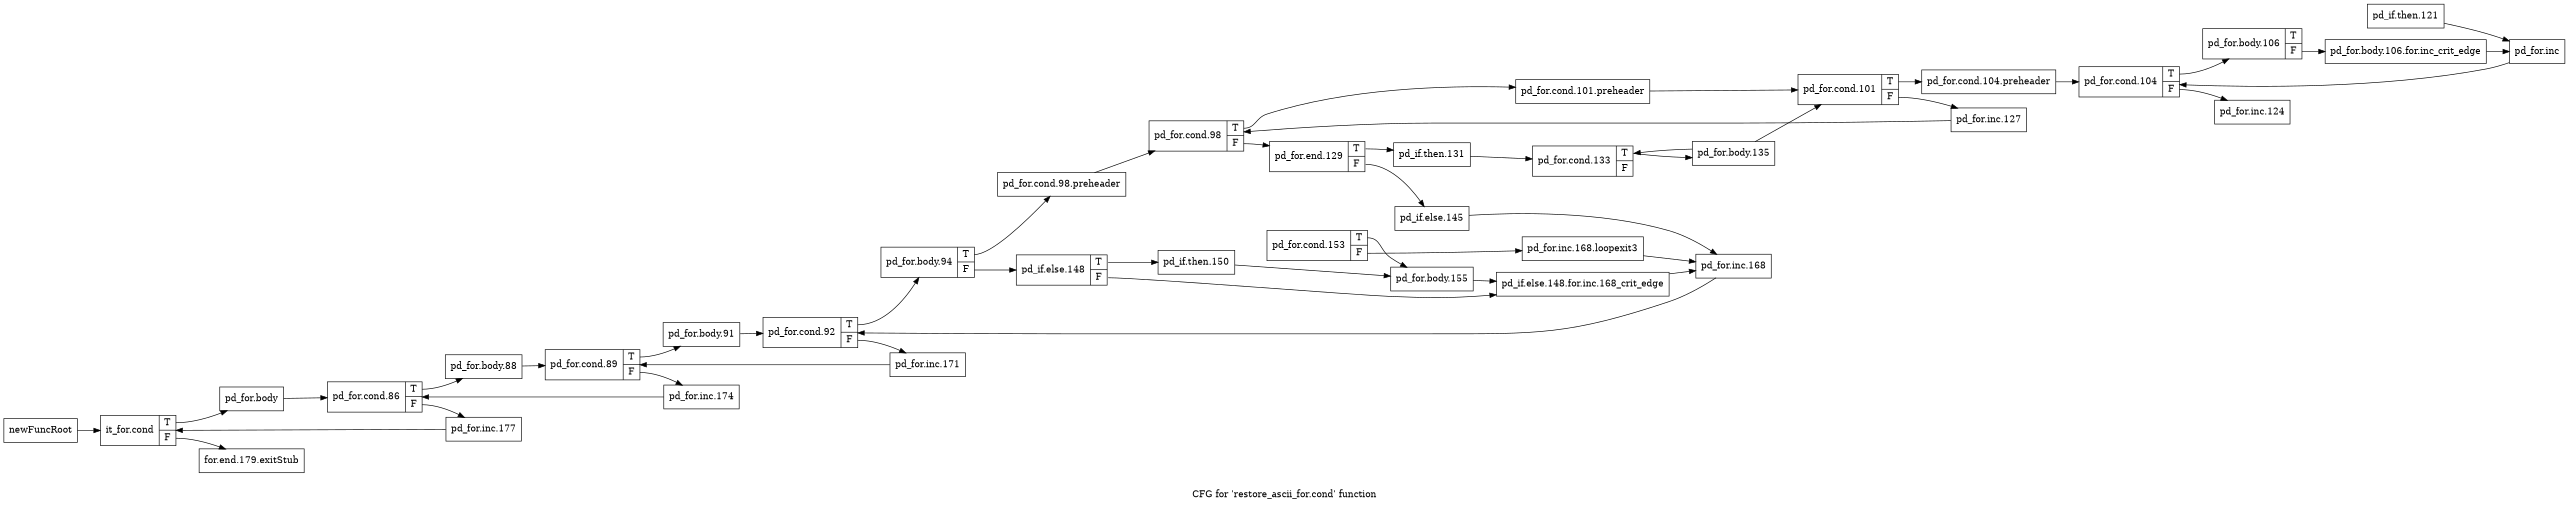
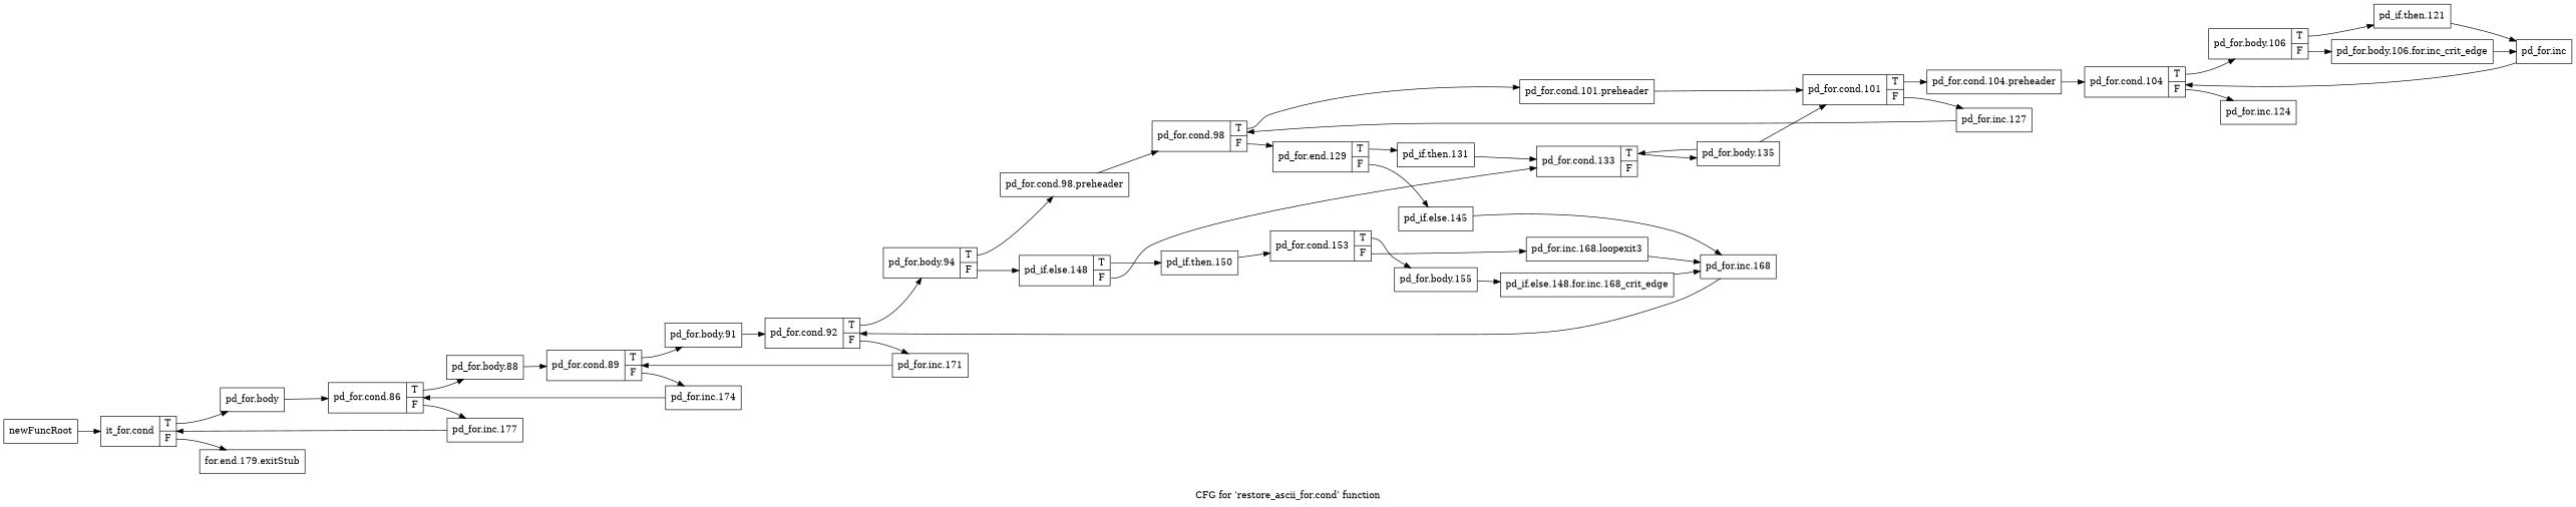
  digraph {
    label="CFG for 'restore_ascii_for.cond' function"
    rankdir=LR
    node [shape=record]
    n1 [label="{newFuncRoot}"]
    n2 [label="{it_for.cond|{<s0>T|<s1>F}}"]
    n3 [label="{for.end.179.exitStub}"]
    n4 [label="{pd_for.body}"]
    n5 [label="{pd_for.cond.86|{<s0>T|<s1>F}}"]
    n6 [label="{pd_for.body.88}"]
    n7 [label="{pd_for.inc.177}"]
    n8 [label="{pd_for.cond.89|{<s0>T|<s1>F}}"]
    n9 [label="{pd_for.body.91}"]
    n10 [label="{pd_for.inc.174}"]
    n11 [label="{pd_for.cond.92|{<s0>T|<s1>F}}"]
    n12 [label="{pd_for.body.94|{<s0>T|<s1>F}}"]
    n13 [label="{pd_for.inc.171}"]
    n14 [label="{pd_for.cond.98.preheader}"]
    n15 [label="{pd_if.else.148|{<s0>T|<s1>F}}"]
    n16 [label="{pd_for.cond.98|{<s0>T|<s1>F}}"]
    n17 [label="{pd_if.then.150}"]
    n18 [label="{pd_if.else.148.for.inc.168_crit_edge}"]
    n19 [label="{pd_for.cond.101.preheader}"]
    n20 [label="{pd_for.end.129|{<s0>T|<s1>F}}"]
    n21 [label="{pd_for.cond.153|{<s0>T|<s1>F}}"]
    n22 [label="{pd_for.inc.168}"]
    n23 [label="{pd_for.body.155}"]
    n24 [label="{pd_for.inc.168.loopexit3}"]
    n25 [label="{pd_for.cond.101|{<s0>T|<s1>F}}"]
    n26 [label="{pd_if.then.131}"]
    n27 [label="{pd_if.else.145}"]
    n28 [label="{pd_for.cond.104.preheader}"]
    n29 [label="{pd_for.inc.127}"]
    n30 [label="{pd_for.cond.133|{<s0>T|<s1>F}}"]
    n31 [label="{pd_for.body.135}"]
    n32 [label="{pd_for.cond.104|{<s0>T|<s1>F}}"]
    n33 [label="{pd_for.body.106|{<s0>T|<s1>F}}"]
    n34 [label="{pd_for.inc.124}"]
    n35 [label="{pd_if.then.121}"]
    n36 [label="{pd_for.body.106.for.inc_crit_edge}"]
    n37 [label="{pd_for.inc}"]
    n1 -> n2
    n2 -> n3 [tailport=s1]
    n2 -> n4 [tailport=s0]
    n4 -> n5
    n5 -> n6 [tailport=s0]
    n5 -> n7 [tailport=s1]
    n6 -> n8
    n7 -> n2
    n8 -> n9 [tailport=s0]
    n8 -> n10 [tailport=s1]
    n9 -> n11
    n10 -> n5
    n11 -> n12 [tailport=s0]
    n11 -> n13 [tailport=s1]
    n12 -> n14 [tailport=s0]
    n12 -> n15 [tailport=s1]
    n13 -> n8
    n14 -> n16
    n15 -> n17 [tailport=s0]
-   n15 -> n18 [tailport=s1]
+   n15 -> n30 [tailport=s1]
    n16 -> n19 [tailport=s0]
    n16 -> n20 [tailport=s1]
-   n17 -> n23
+   n17 -> n21
    n18 -> n22
    n19 -> n25
    n20 -> n26 [tailport=s0]
    n20 -> n27 [tailport=s1]
    n21 -> n23 [tailport=s0]
    n21 -> n24 [tailport=s1]
    n22 -> n11
    n23 -> n18
    n24 -> n22
    n25 -> n28 [tailport=s0]
    n25 -> n29 [tailport=s1]
    n26 -> n30
    n27 -> n22
    n28 -> n32
    n29 -> n16
    n30 -> n31 [tailport=s0]
    n31 -> n25
    n31 -> n30
    n32 -> n33 [tailport=s0]
    n32 -> n34 [tailport=s1]
+   n33 -> n35 [tailport=s0]
    n33 -> n36 [tailport=s1]
    n35 -> n37
    n36 -> n37
    n37 -> n32
  }
